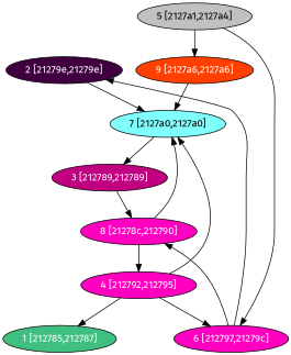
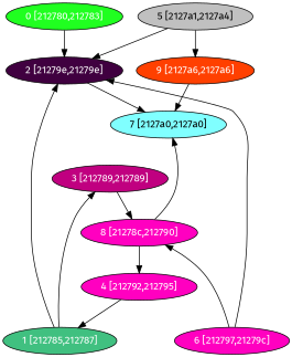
  digraph {
    fontname="Fira Sans"
    node [fillcolor="#FF00C0" fontcolor="#ffffff" fontname="Fira Sans" shape=oval style=filled]
    edge [fontname="Fira Sans"]
+   n1 [fillcolor="#20FF20" label="0 [212780,212783]"]
    n2 [fillcolor="#400040" label="2 [21279e,21279e]"]
    n3 [fillcolor="#40C080" label="1 [212785,212787]"]
    n4 [fillcolor="#C00080" label="3 [212789,212789]"]
    n5 [fillcolor="#80FFFF" fontcolor="#000000" label="7 [2127a0,2127a0]"]
    n6 [label="8 [21278c,212790]"]
    n7 [label="4 [212792,212795]"]
    n8 [label="6 [212797,21279c]"]
    n9 [fillcolor="#C0C0C0" fontcolor="#000000" label="5 [2127a1,2127a4]"]
    n10 [fillcolor="#FF4000" label="9 [2127a6,2127a6]"]
+   n1 -> n2
    n2 -> n5
-   n5 -> n4
+   n3 -> n2
+   n3 -> n4
    n4 -> n6
    n6 -> n5
    n6 -> n7
    n7 -> n3
-   n7 -> n5
-   n7 -> n8
    n8 -> n2
    n8 -> n6
-   n9 -> n8
+   n9 -> n2
    n9 -> n10
    n10 -> n5
  }
